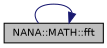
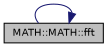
  digraph {
    rankdir=LR
-   n1 [color=black fillcolor=grey75 fontcolor=black fontname=Helvetica fontsize=10 height=0.2 label="NANA::MATH::fft" shape=record style=filled width=0.4]
+   n1 [color=black fillcolor=grey75 fontcolor=black fontname=Helvetica fontsize=10 height=0.2 label="MATH::MATH::fft" shape=record style=filled width=0.4]
    n1 -> n1 [color=midnightblue fontname=Helvetica fontsize=10 labelfontname=Helvetica labelfontsize=10 style=solid]
  }
